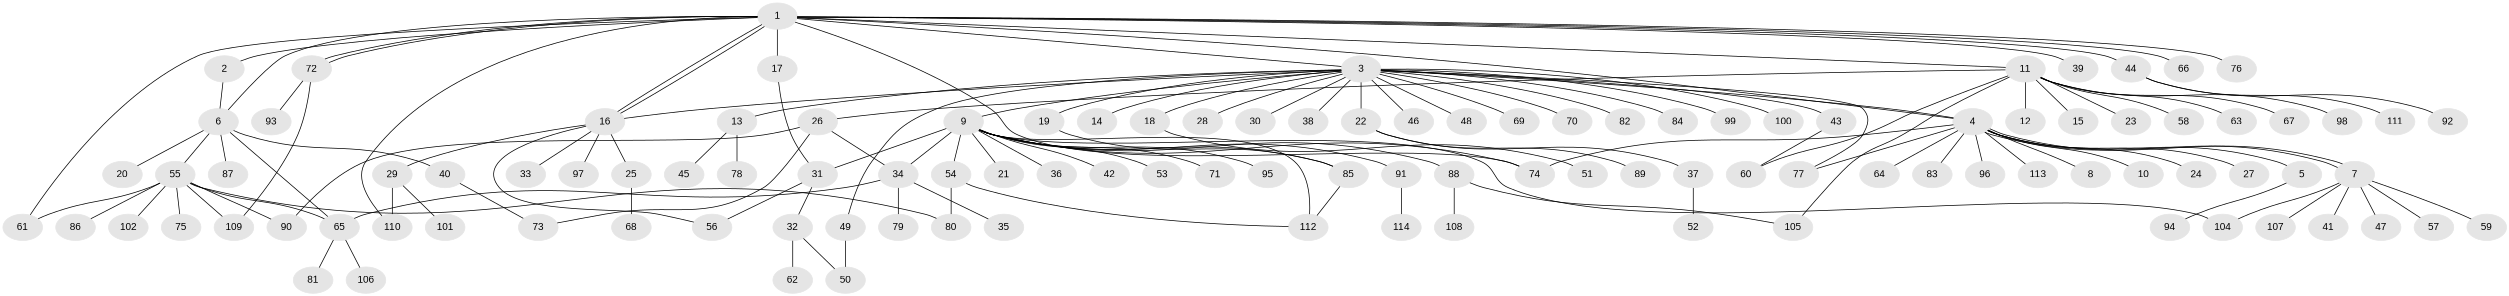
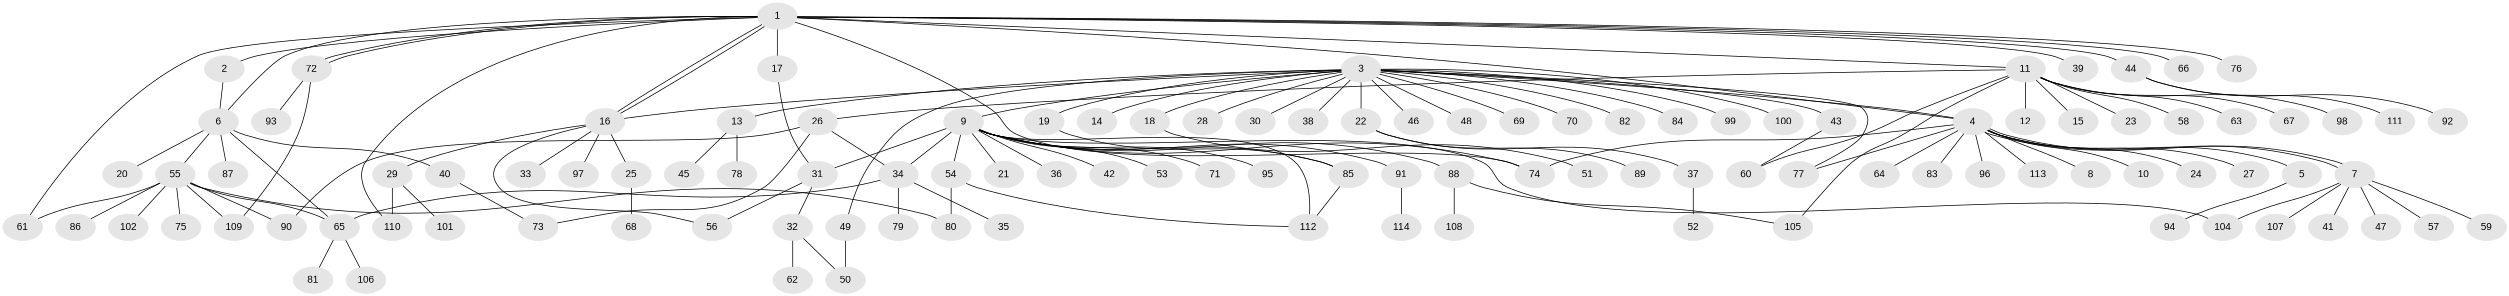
  graph {
    fontname="Liberation Sans"
    node [color=gray90 fontname="Liberation Sans" style=filled]
    edge [fontname="Liberation Sans"]
    1
    2
    3
    4
    6
    11
    16
    17
    39
    44
    61
    66
    72
    74
    76
    110
    9
    13
    14
    18
    19
    22
    28
    30
    38
    43
    46
    48
    49
    69
    70
    77
    82
    84
    99
    100
    5
    7
    8
    10
    24
    27
    64
    83
    96
    113
    20
    40
    55
    65
    87
    12
    15
    23
    26
    58
    60
    63
    67
    98
    105
    25
    29
    33
    56
    97
    31
    92
    111
    109
    93
    104
    21
    34
    36
    42
    53
    54
    71
    85
    88
    91
    95
    112
    45
    78
    51
    37
    89
    50
    94
    41
    47
    57
    59
    107
    73
    90
    80
    75
    86
    102
    81
    106
    32
    35
    79
    108
    114
    68
    101
    52
    62
    1 -- 2
-   1 -- 3
    1 -- 4
    1 -- 6
    1 -- 11
    1 -- 16
    1 -- 16
    1 -- 17
    1 -- 39
    1 -- 44
    1 -- 61
    1 -- 66
    1 -- 72
    1 -- 72
    1 -- 74
    1 -- 76
    1 -- 110
    2 -- 6
    3 -- 4
    3 -- 16
    3 -- 9
    3 -- 13
    3 -- 14
    3 -- 18
    3 -- 19
    3 -- 22
    3 -- 28
    3 -- 30
    3 -- 38
    3 -- 43
    3 -- 46
    3 -- 48
    3 -- 49
    3 -- 69
    3 -- 70
    3 -- 77
    3 -- 82
    3 -- 84
    3 -- 99
    3 -- 100
    4 -- 74
    4 -- 77
    4 -- 5
    4 -- 7
    4 -- 7
    4 -- 8
    4 -- 10
    4 -- 24
    4 -- 27
    4 -- 64
    4 -- 83
    4 -- 96
    4 -- 113
    6 -- 20
    6 -- 40
    6 -- 55
    6 -- 65
    6 -- 87
    11 -- 12
    11 -- 15
    11 -- 23
    11 -- 26
    11 -- 58
    11 -- 60
    11 -- 63
    11 -- 67
    11 -- 98
    11 -- 105
    16 -- 25
    16 -- 29
    16 -- 33
    16 -- 56
    16 -- 97
    17 -- 31
    44 -- 92
    44 -- 111
    72 -- 109
    72 -- 93
    9 -- 74
    9 -- 31
    9 -- 104
    9 -- 21
    9 -- 34
    9 -- 36
    9 -- 42
    9 -- 53
    9 -- 54
    9 -- 71
    9 -- 85
    9 -- 88
    9 -- 91
    9 -- 95
    9 -- 112
    13 -- 45
    13 -- 78
    18 -- 51
    19 -- 85
    22 -- 37
    22 -- 89
    43 -- 60
    49 -- 50
    5 -- 94
    7 -- 104
    7 -- 41
    7 -- 47
    7 -- 57
    7 -- 59
    7 -- 107
    40 -- 73
    55 -- 61
    55 -- 65
    55 -- 109
    55 -- 90
    55 -- 80
    55 -- 75
    55 -- 86
    55 -- 102
    65 -- 81
    65 -- 106
    26 -- 34
    26 -- 73
    26 -- 90
    25 -- 68
    29 -- 110
    29 -- 101
    31 -- 56
    31 -- 32
    34 -- 65
    34 -- 35
    34 -- 79
    54 -- 112
    54 -- 80
    85 -- 112
    88 -- 105
    88 -- 108
    91 -- 114
    37 -- 52
    32 -- 50
    32 -- 62
  }
